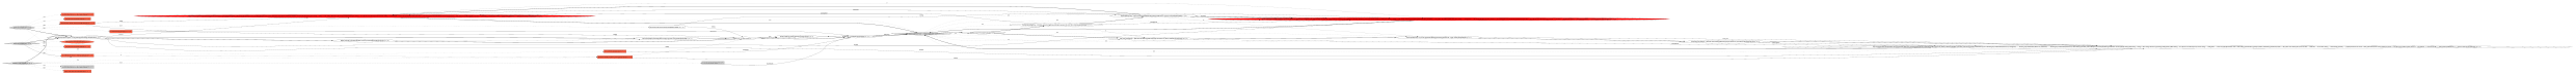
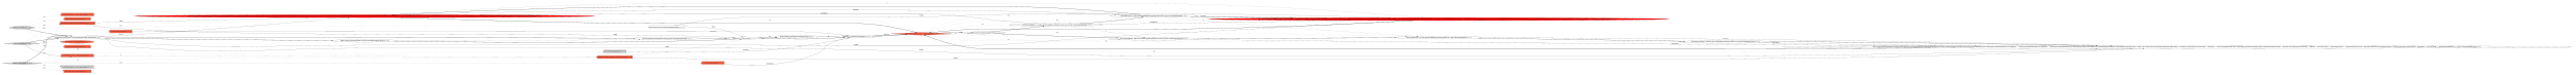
  digraph {
    fontname=Merriweather
    rankdir=LR
    node [fillcolor=white fontname=Merriweather shape=ellipse style=filled]
    edge [fontname=Merriweather style=bold]
    n1 [fillcolor=red label="objects.add(new AbstractObjectReference(procName,dataSource.getCatalog(catalogName),null,RelationalObjectType.TYPE_PROCEDURE){@Override public DBSObject resolveObject(DBRProgressMonitor monitor){MySQLCatalog procCatalog = catalog != null? catalog: dataSource.getCatalog(catalogName)if (procCatalog == null) {throw new DBException(\"Procedure catalog '\" + catalogName + \"' not found\")}MySQLProcedure procedure = procCatalog.getProcedure(monitor,procName)if (procedure == null) {throw new DBException(\"Procedure '\" + procName + \"' not found in catalog '\" + procCatalog.getName() + \"'\")}return procedure}})@@@17@@@['1', '0', '0']"]
-   n2 [fillcolor=lightgray label="dbResult.next() && tableNum-- > 0@@@11@@@['1', '1', '1']" shape=diamond]
+   n2 [fillcolor=tomato label="dbResult.next() && tableNum-- > 0@@@11@@@['1', '1', '1']" shape=diamond]
    n3 [fillcolor=red label="objects.add(new AbstractObjectReference(procName,dataSource.getCatalog(catalogName),null,,RelationalObjectType.TYPE_PROCEDURE){@Override public DBSObject resolveObject(DBRProgressMonitor monitor){MySQLCatalog procCatalog = catalog != null? catalog: dataSource.getCatalog(catalogName)if (procCatalog == null) {throw new DBException(\"Procedure catalog '\" + catalogName + \"' not found\")}MySQLProcedure procedure = procCatalog.getProcedure(monitor,procName)if (procedure == null) {throw new DBException(\"Procedure '\" + procName + \"' not found in catalog '\" + procCatalog.getName() + \"'\")}return procedure}})@@@17@@@['0', '1', '0']"]
    n4 [label="final String columnName = JDBCUtils.safeGetString(dbResult,MySQLConstants.COL_COLUMN_NAME)@@@17@@@['0', '0', '1']"]
    n5 [label="objects.add(new AbstractObjectReference(columnName,dataSource.getCatalog(catalogName),null,RelationalObjectType.TYPE_TABLE_COLUMN){@NotNull @Override public String getFullQualifiedName(){return DBUtils.getQuotedIdentifier(dataSource,catalogName) + '.' + DBUtils.getQuotedIdentifier(dataSource,tableName) + '.' + DBUtils.getQuotedIdentifier(dataSource,columnName)}@Override public DBSObject resolveObject(DBRProgressMonitor monitor){MySQLCatalog tableCatalog = catalog != null? catalog: dataSource.getCatalog(catalogName)if (tableCatalog == null) {throw new DBException(\"Column catalog '\" + catalogName + \"' not found\")}MySQLTableBase table = tableCatalog.getTableCache().getObject(monitor,tableCatalog,tableName)if (table == null) {throw new DBException(\"Column table '\" + tableName + \"' not found in catalog '\" + tableCatalog.getName() + \"'\")}MySQLTableColumn column = table.getAttribute(monitor,columnName)if (column == null) {throw new DBException(\"Column '\" + columnName + \"' not found in table '\" + table.getFullQualifiedName() + \"'\")}return column}})@@@18@@@['0', '0', '1']"]
    n6 [label="final String procName = JDBCUtils.safeGetString(dbResult,MySQLConstants.COL_ROUTINE_NAME)@@@16@@@['1', '1', '0']"]
    n7 [label="final String tableName = JDBCUtils.safeGetString(dbResult,MySQLConstants.COL_TABLE_NAME)@@@16@@@['0', '0', '1']"]
    n8 [label="final String catalogName = JDBCUtils.safeGetString(dbResult,MySQLConstants.COL_TABLE_SCHEMA)@@@15@@@['0', '0', '1']"]
    n9 [label="final String catalogName = JDBCUtils.safeGetString(dbResult,MySQLConstants.COL_ROUTINE_SCHEMA)@@@15@@@['1', '1', '0']"]
    n10 [label="monitor.isCanceled()@@@12@@@['1', '1', '1']" shape=diamond]
    n11 [fillcolor=tomato label="List<DBSObjectReference> objects@@@2@@@['1', '1', '0']" shape=box]
    n12 [fillcolor=tomato label="@Nullable final MySQLCatalog catalog@@@2@@@['0', '0', '1']" shape=box]
    n13 [label="catalog != null@@@6@@@['1', '1', '1']" shape=diamond]
    n14 [fillcolor=tomato label="JDBCSession session@@@2@@@['0', '1', '0']"]
    n15 [fillcolor=tomato label="int maxResults@@@2@@@['1', '0', '0']" shape=box]
    n16 [label="int tableNum = maxResults@@@10@@@['1', '1', '1']" shape=diamond]
    n17 [label="dbStat.setString(2,catalog.getName())@@@7@@@['1', '1', '1']"]
    n18 [fillcolor=tomato label="String procNameMask@@@2@@@['0', '1', '0']" shape=box]
-   n19 [fillcolor=tomato label="int maxResults@@@2@@@['0', '1', '0']" shape=box]
+   n19 [fillcolor=lightgray label="int maxResults@@@2@@@['0', '1', '0']" shape=box]
    n20 [fillcolor=tomato label="@Nullable final MySQLCatalog catalog@@@2@@@['1', '0', '0']" shape=box]
    n21 [fillcolor=lightgray label="findProceduresByMask['1', '0', '0']"]
    n22 [fillcolor=tomato label="String procNameMask@@@2@@@['1', '0', '0']" shape=box]
    n23 [label="DBRProgressMonitor monitor = session.getProgressMonitor()@@@3@@@['1', '1', '1']"]
    n24 [fillcolor=tomato label="List<DBSObjectReference> objects@@@2@@@['1', '0', '0']" shape=box]
    n25 [label="dbStat.setString(1,procNameMask.toLowerCase(Locale.ENGLISH))@@@5@@@['1', '1', '0']"]
    n26 [label="dbStat.setString(1,constrNameMask.toLowerCase(Locale.ENGLISH))@@@5@@@['0', '0', '1']"]
    n27 [label="@Nullable final MySQLCatalog catalog@@@2@@@['0', '1', '0']" shape=box]
    n28 [fillcolor=tomato label="String constrNameMask@@@2@@@['0', '0', '1']" shape=box]
    n29 [fillcolor=lightgray label="findTableColumnsByMask['0', '0', '1']" shape=diamond]
    n30 [fillcolor=lightgray label="List<DBSObjectReference> objects@@@2@@@['0', '0', '1']" shape=box]
-   n31 [fillcolor=lightgray label="int maxResults@@@2@@@['0', '0', '1']" shape=box]
+   n31 [fillcolor=tomato label="int maxResults@@@2@@@['0', '0', '1']" shape=box]
    n32 [fillcolor=lightgray label="findProceduresByMask['0', '1', '0']" shape=diamond]
    n1 -> n2
    n1 -> n3 [label=0 style=dashed]
    n2 -> n1 [label=true style=dotted]
    n2 -> n3 [label=true style=dotted]
    n2 -> n4 [label=true style=dotted]
    n2 -> n5 [label=true style=dotted]
    n2 -> n6 [label=true style=dotted]
    n2 -> n7 [label=true style=dotted]
    n2 -> n8 [label=true style=dotted]
    n2 -> n9 [label=true style=dotted]
    n2 -> n10 [label=true style=dotted]
    n2 -> n10
    n3 -> n2
    n4 -> n5
    n4 -> n5 [label=columnName style=solid]
    n5 -> n2
    n6 -> n1 [label=procName style=solid]
    n6 -> n1
    n6 -> n3 [label=procName style=solid]
    n6 -> n3
    n6 -> n7 [label=0 style=dashed]
    n7 -> n4
    n7 -> n5 [label=tableName style=solid]
    n8 -> n5 [label=catalogName style=solid]
    n8 -> n7
    n9 -> n1 [label=catalogName style=solid]
    n9 -> n3 [label=catalogName style=solid]
    n9 -> n6
    n9 -> n8 [label=0 style=dashed]
    n10 -> n8
    n10 -> n9
    n11 -> n12 [label=0 style=dashed]
    n12 -> n5 [label=catalog style=solid]
    n12 -> n13 [label=catalog style=dashed]
    n13 -> n16
    n13 -> n17
    n13 -> n17 [label=true style=dotted]
    n15 -> n16 [label=maxResults style=solid]
    n16 -> n2
    n16 -> n2 [label=tableNum style=solid]
    n17 -> n16
    n19 -> n16 [label=maxResults style=solid]
    n20 -> n1 [label=catalog style=solid]
    n20 -> n13 [label=catalog style=solid]
    n21 -> n11 [label=true style=dotted]
    n21 -> n15 [label=true style=dotted]
    n21 -> n20 [label=true style=dotted]
    n21 -> n22 [label=true style=dotted]
    n21 -> n23
    n21 -> n24 [label=true style=dotted]
    n23 -> n1 [label=monitor style=solid]
    n23 -> n3 [label=monitor style=solid]
    n23 -> n5 [label=monitor style=solid]
    n23 -> n25
    n23 -> n26
    n25 -> n13
    n25 -> n26 [label=0 style=dashed]
    n26 -> n13
    n27 -> n3 [label=catalog style=solid]
    n27 -> n13 [label=catalog style=solid]
    n29 -> n12 [label=true style=dotted]
    n29 -> n23
    n29 -> n28 [label=true style=dotted]
    n29 -> n30 [label=true style=dotted]
    n29 -> n31 [label=true style=dotted]
    n31 -> n16 [label=maxResults style=solid]
    n32 -> n11 [label=true style=solid]
    n32 -> n14 [label=true style=dotted]
    n32 -> n18 [label=true style=dotted]
    n32 -> n19 [label=true style=dotted]
    n32 -> n23
    n32 -> n27 [label=true style=dotted]
  }
